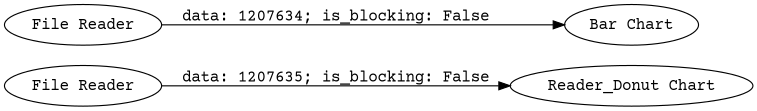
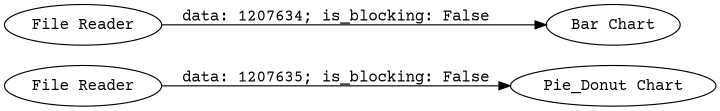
  digraph {
    rankdir=LR
    fontname="Courier Prime"
    node [fontname="Courier Prime"]
    edge [fontname="Courier Prime"]
-   n1 [label="Reader_Donut Chart"]
+   n1 [label="Pie_Donut Chart"]
    n2 [label="File Reader"]
    n3 [label="File Reader"]
    n4 [label="Bar Chart"]
    n2 -> n1 [label="data: 1207635; is_blocking: False"]
    n3 -> n4 [label="data: 1207634; is_blocking: False"]
  }
